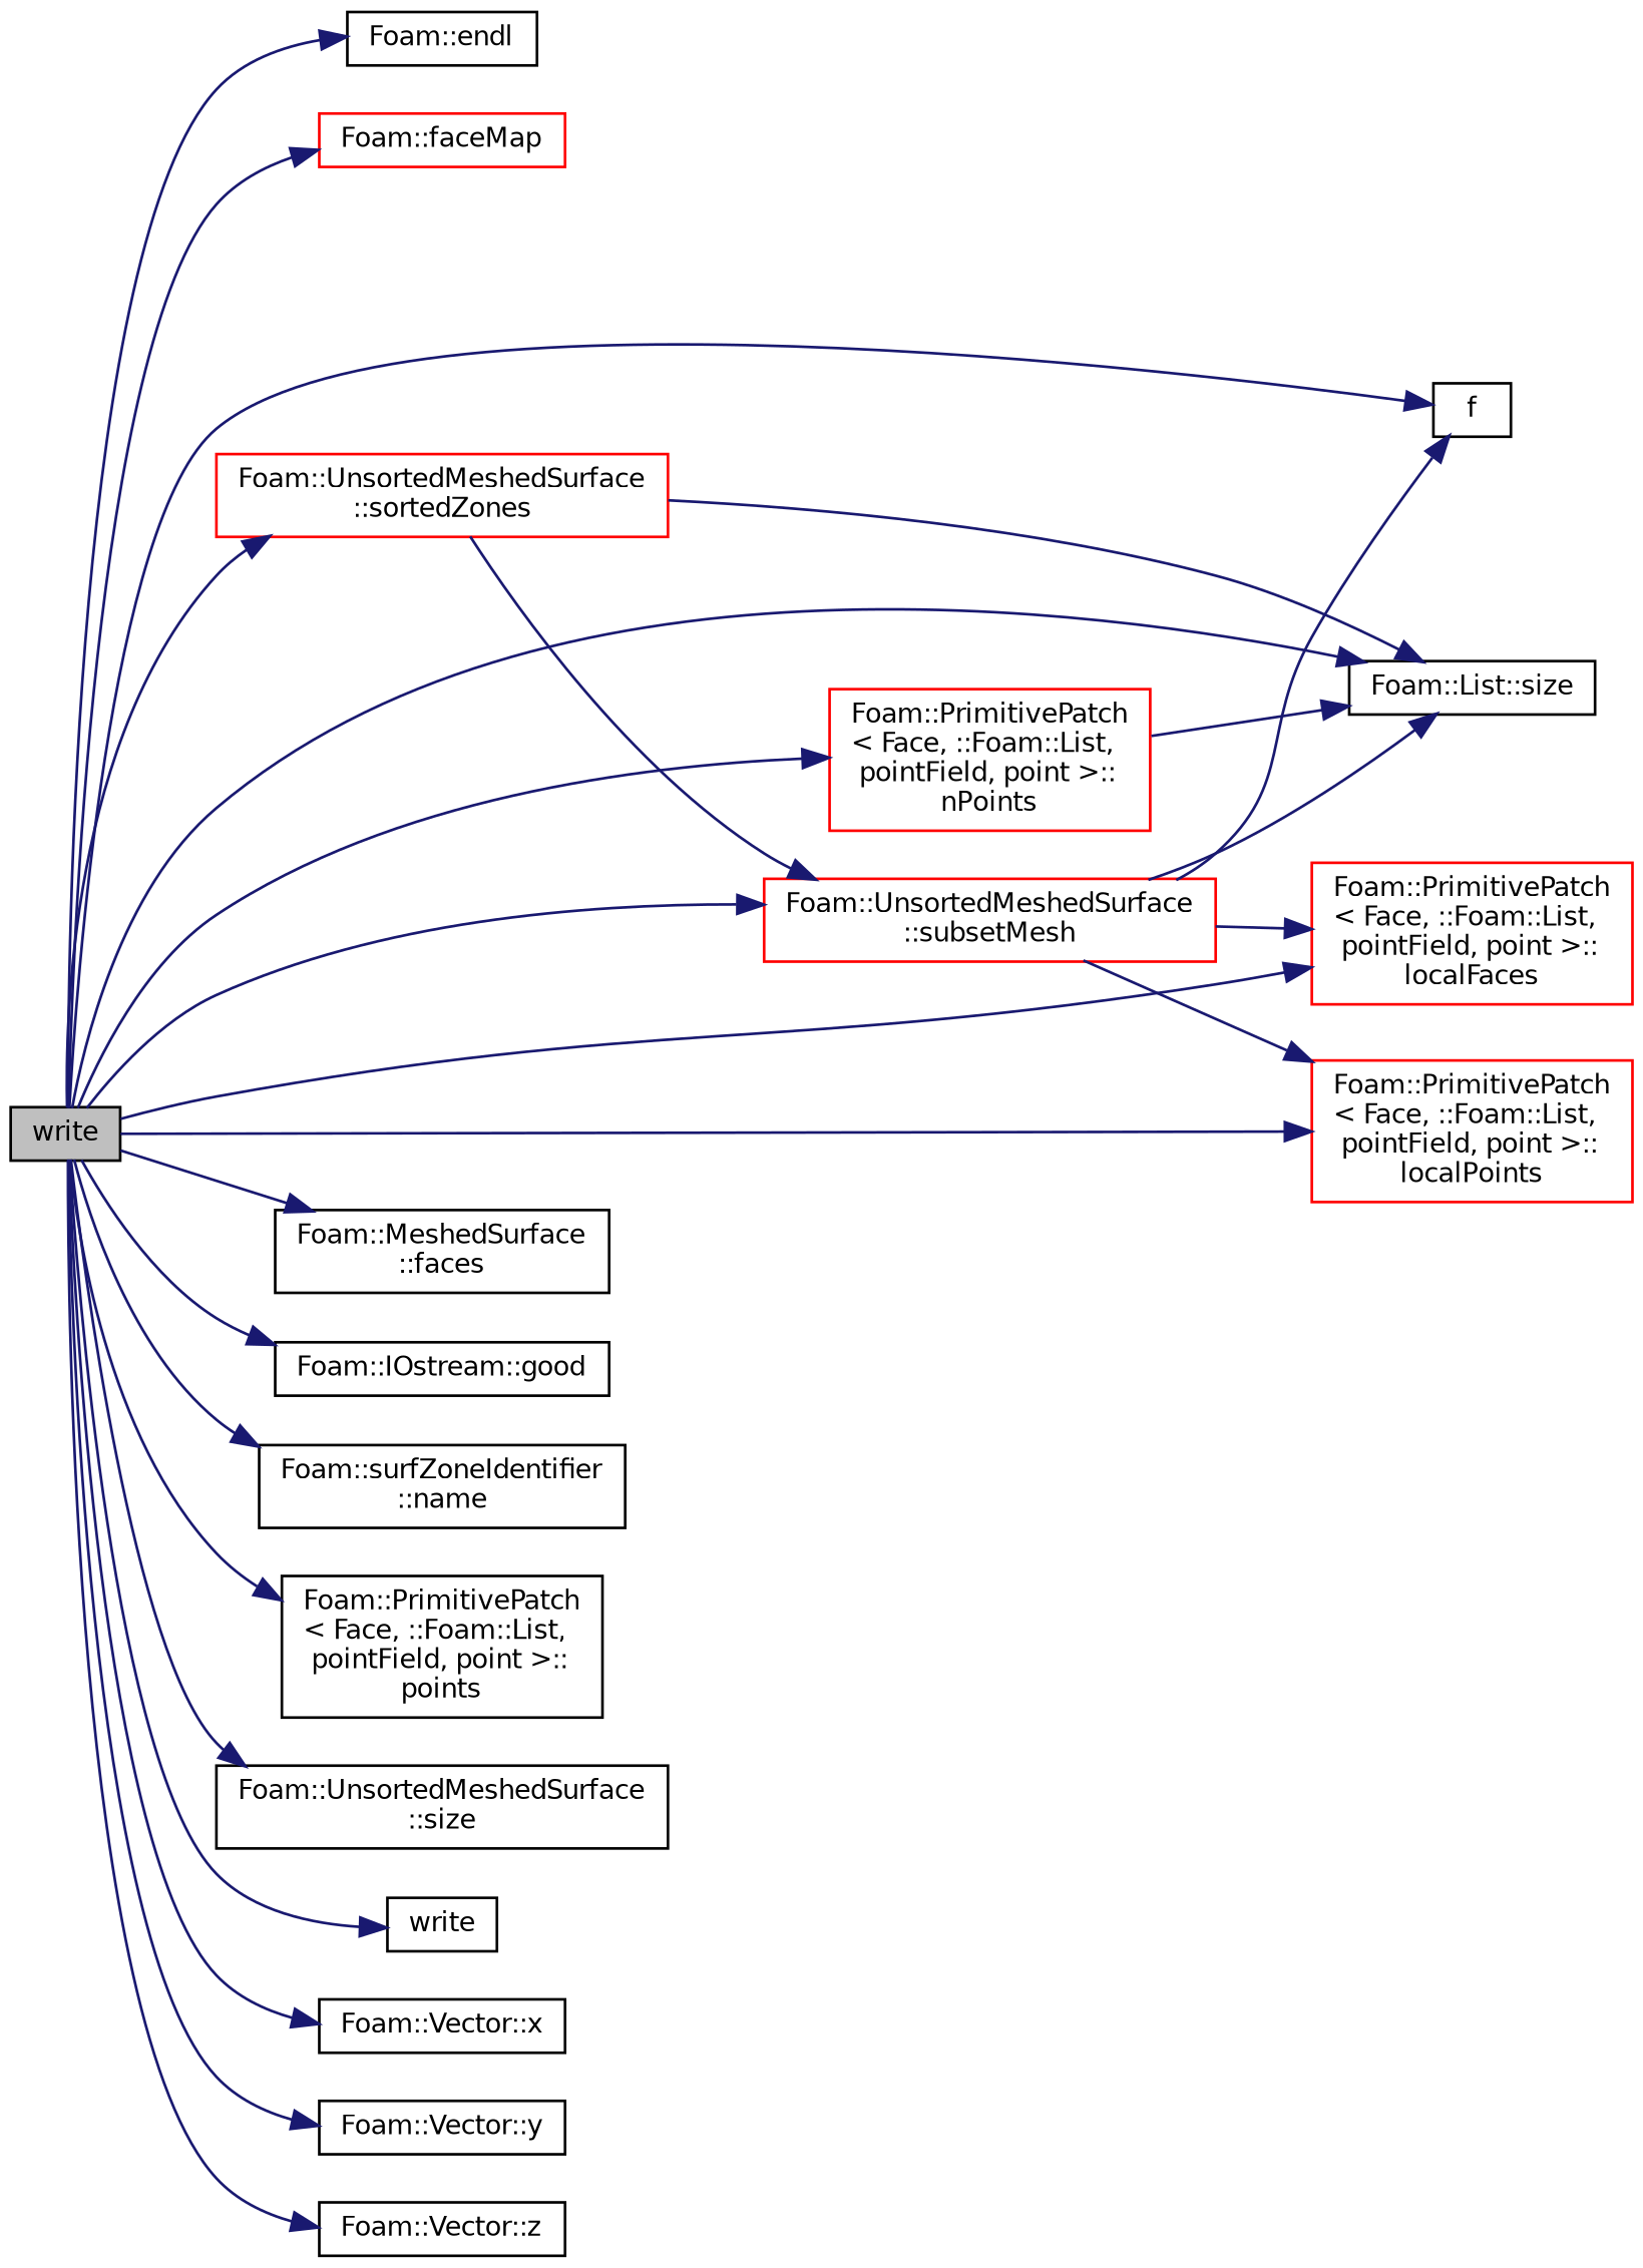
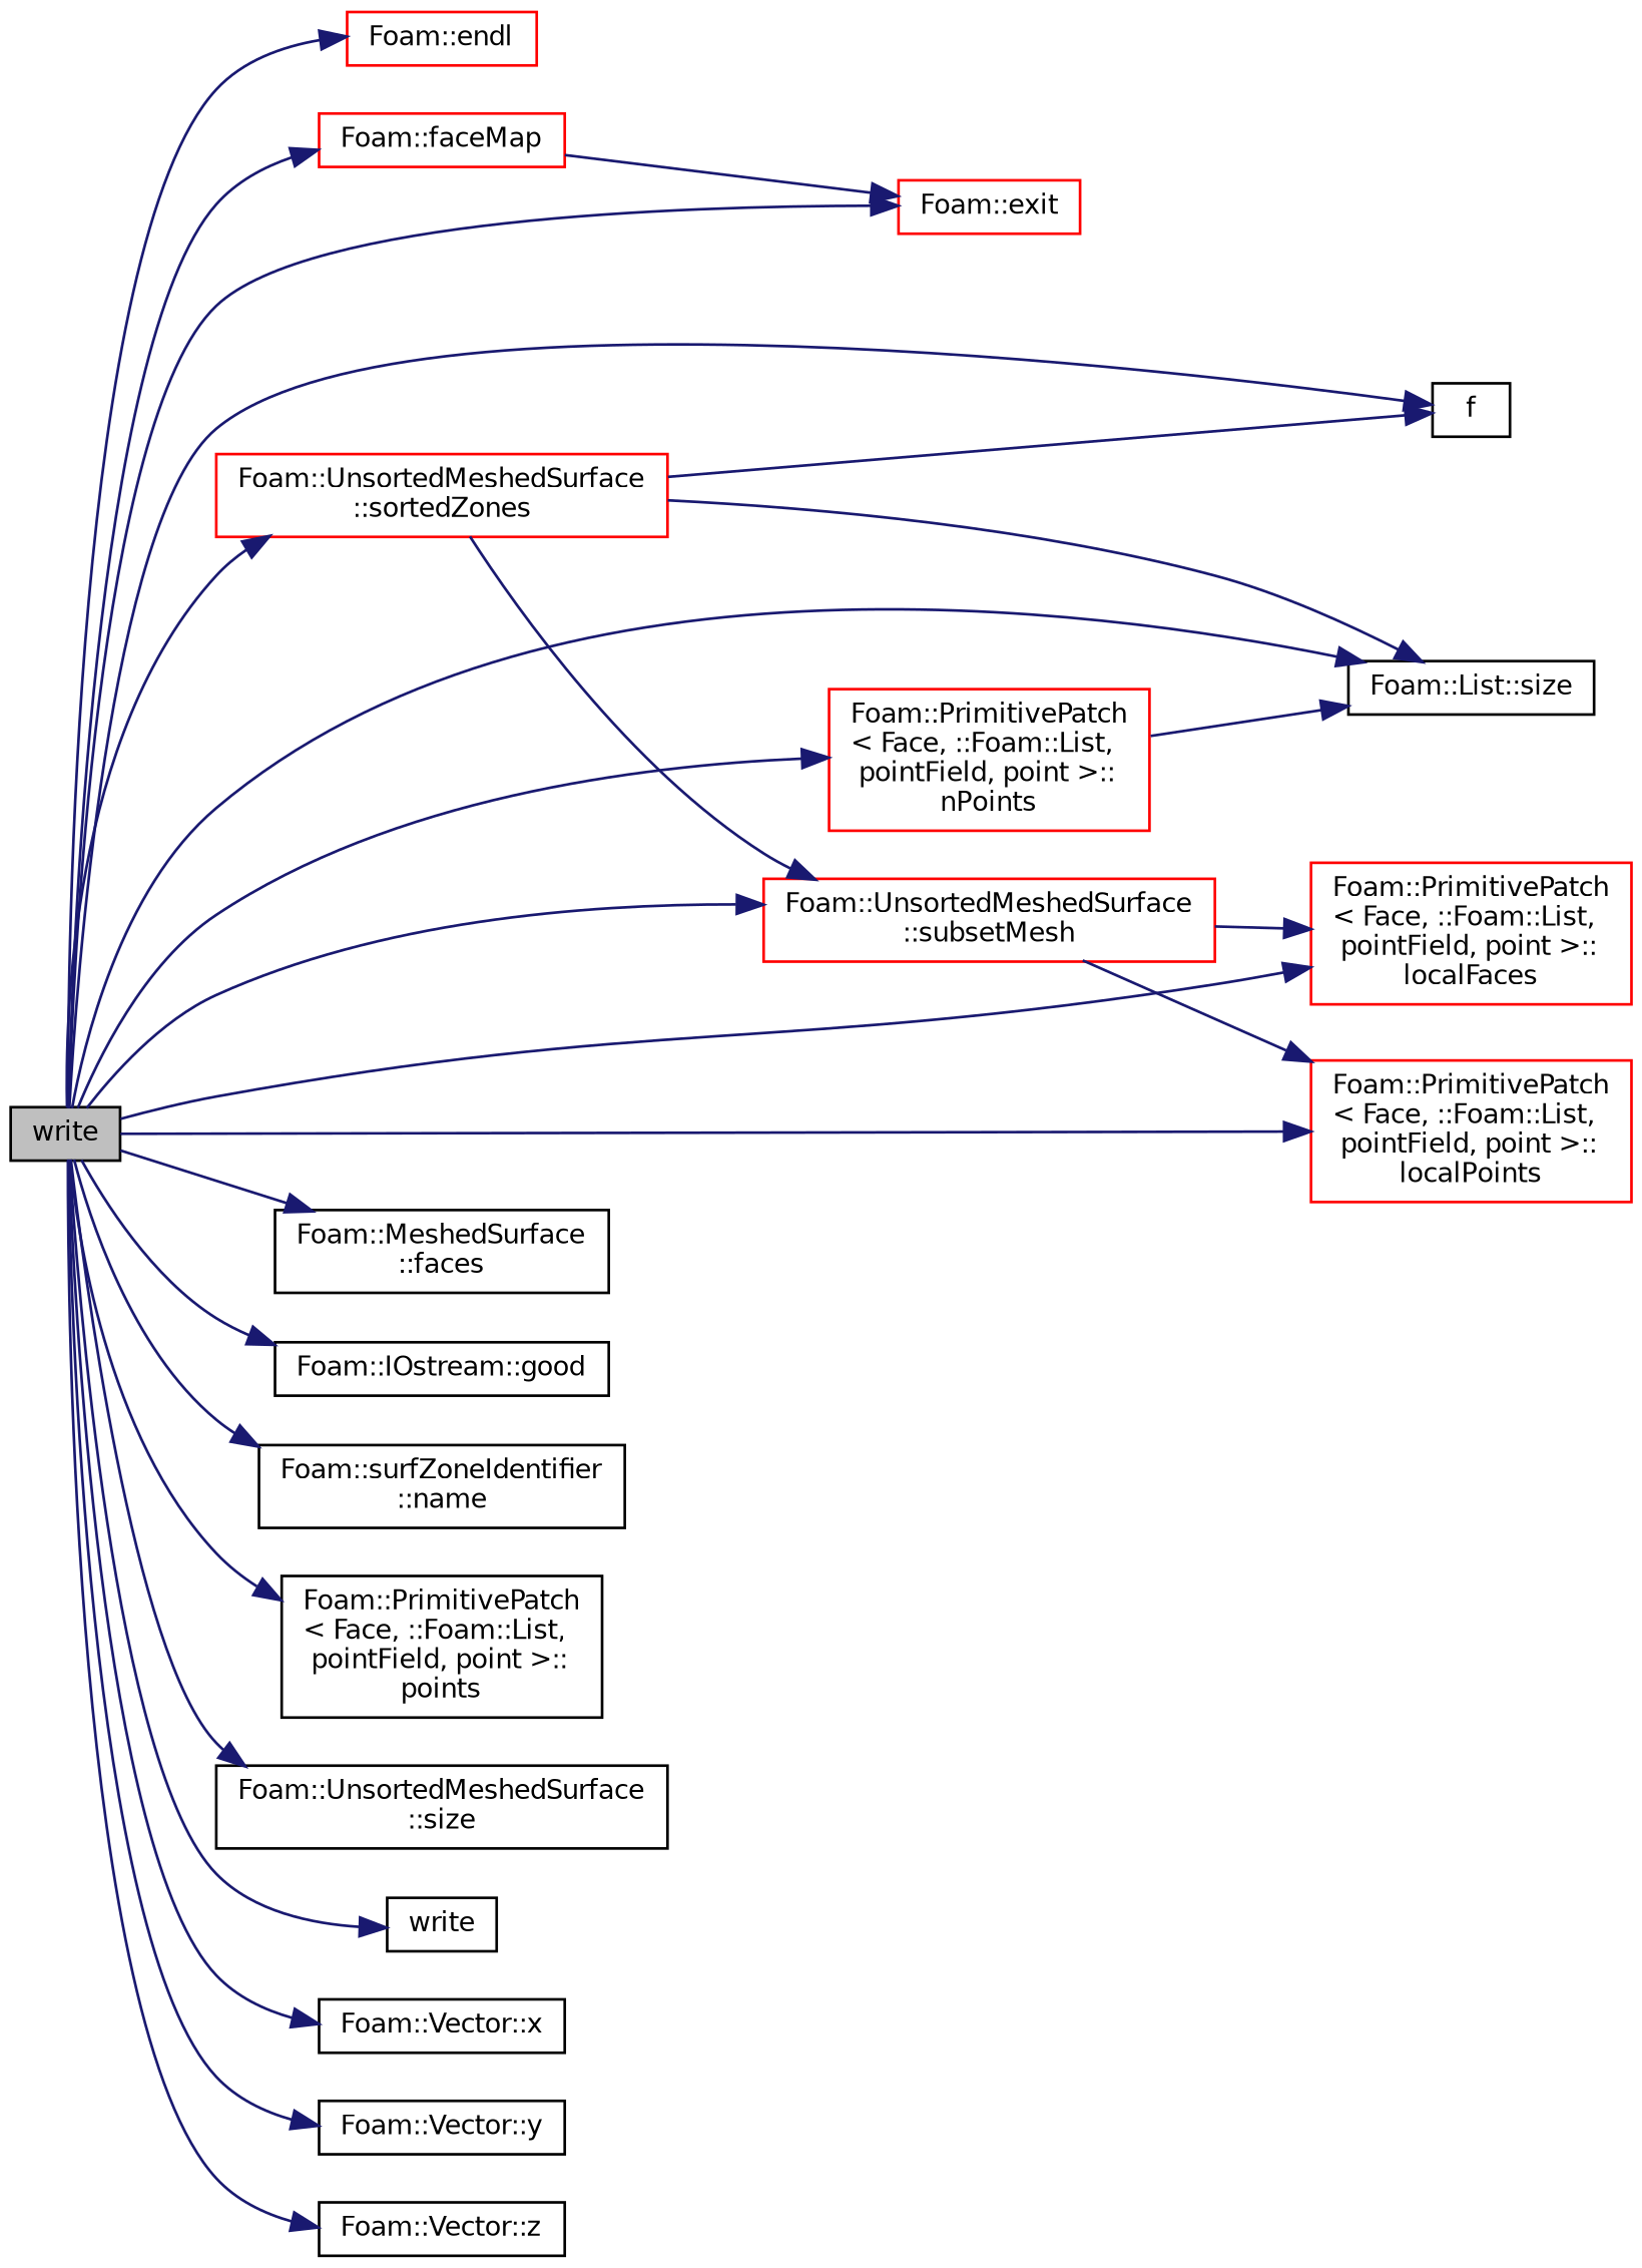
  digraph {
    rankdir=LR
    node [color=black fontname=Helvetica fontsize=10 shape=record]
    edge [color=midnightblue fontname=Helvetica fontsize=10 labelfontname=Helvetica labelfontsize=10 style=solid]
    n1 [fillcolor=grey75 fontcolor=black height=0.2 label=write style=filled width=0.4]
-   n2 [height=0.2 label="Foam::endl" width=0.4]
+   n2 [color=red height=0.2 label="Foam::endl" width=0.4]
+   n3 [color=red height=0.2 label="Foam::exit" width=0.4]
    n4 [height=0.2 label=f width=0.4]
    n5 [color=red height=0.2 label="Foam::faceMap" width=0.4]
    n6 [height=0.2 label="Foam::MeshedSurface\l::faces" width=0.4]
    n7 [height=0.2 label="Foam::IOstream::good" width=0.4]
    n8 [color=red height=0.2 label="Foam::PrimitivePatch\l\< Face, ::Foam::List,\l pointField, point \>::\llocalFaces" width=0.4]
    n9 [color=red height=0.2 label="Foam::PrimitivePatch\l\< Face, ::Foam::List,\l pointField, point \>::\llocalPoints" width=0.4]
    n10 [height=0.2 label="Foam::surfZoneIdentifier\l::name" width=0.4]
    n11 [color=red height=0.2 label="Foam::PrimitivePatch\l\< Face, ::Foam::List,\l pointField, point \>::\lnPoints" width=0.4]
    n12 [height=0.2 label="Foam::List::size" width=0.4]
    n13 [height=0.2 label="Foam::PrimitivePatch\l\< Face, ::Foam::List,\l pointField, point \>::\lpoints" width=0.4]
    n14 [height=0.2 label="Foam::UnsortedMeshedSurface\l::size" width=0.4]
    n15 [color=red height=0.2 label="Foam::UnsortedMeshedSurface\l::sortedZones" width=0.4]
    n16 [color=red height=0.2 label="Foam::UnsortedMeshedSurface\l::subsetMesh" width=0.4]
    n17 [height=0.2 label=write width=0.4]
    n18 [height=0.2 label="Foam::Vector::x" width=0.4]
    n19 [height=0.2 label="Foam::Vector::y" width=0.4]
    n20 [height=0.2 label="Foam::Vector::z" width=0.4]
    n1 -> n2
+   n1 -> n3
    n1 -> n4
    n1 -> n5
    n1 -> n6
    n1 -> n7
    n1 -> n8
    n1 -> n9
    n1 -> n10
    n1 -> n11
    n1 -> n12
    n1 -> n13
    n1 -> n14
    n1 -> n15
    n1 -> n16
    n1 -> n17
    n1 -> n18
    n1 -> n19
    n1 -> n20
+   n5 -> n3
    n11 -> n12
    n15 -> n12
    n15 -> n16
-   n16 -> n4
+   n15 -> n4
    n16 -> n8
    n16 -> n9
-   n16 -> n12
  }
